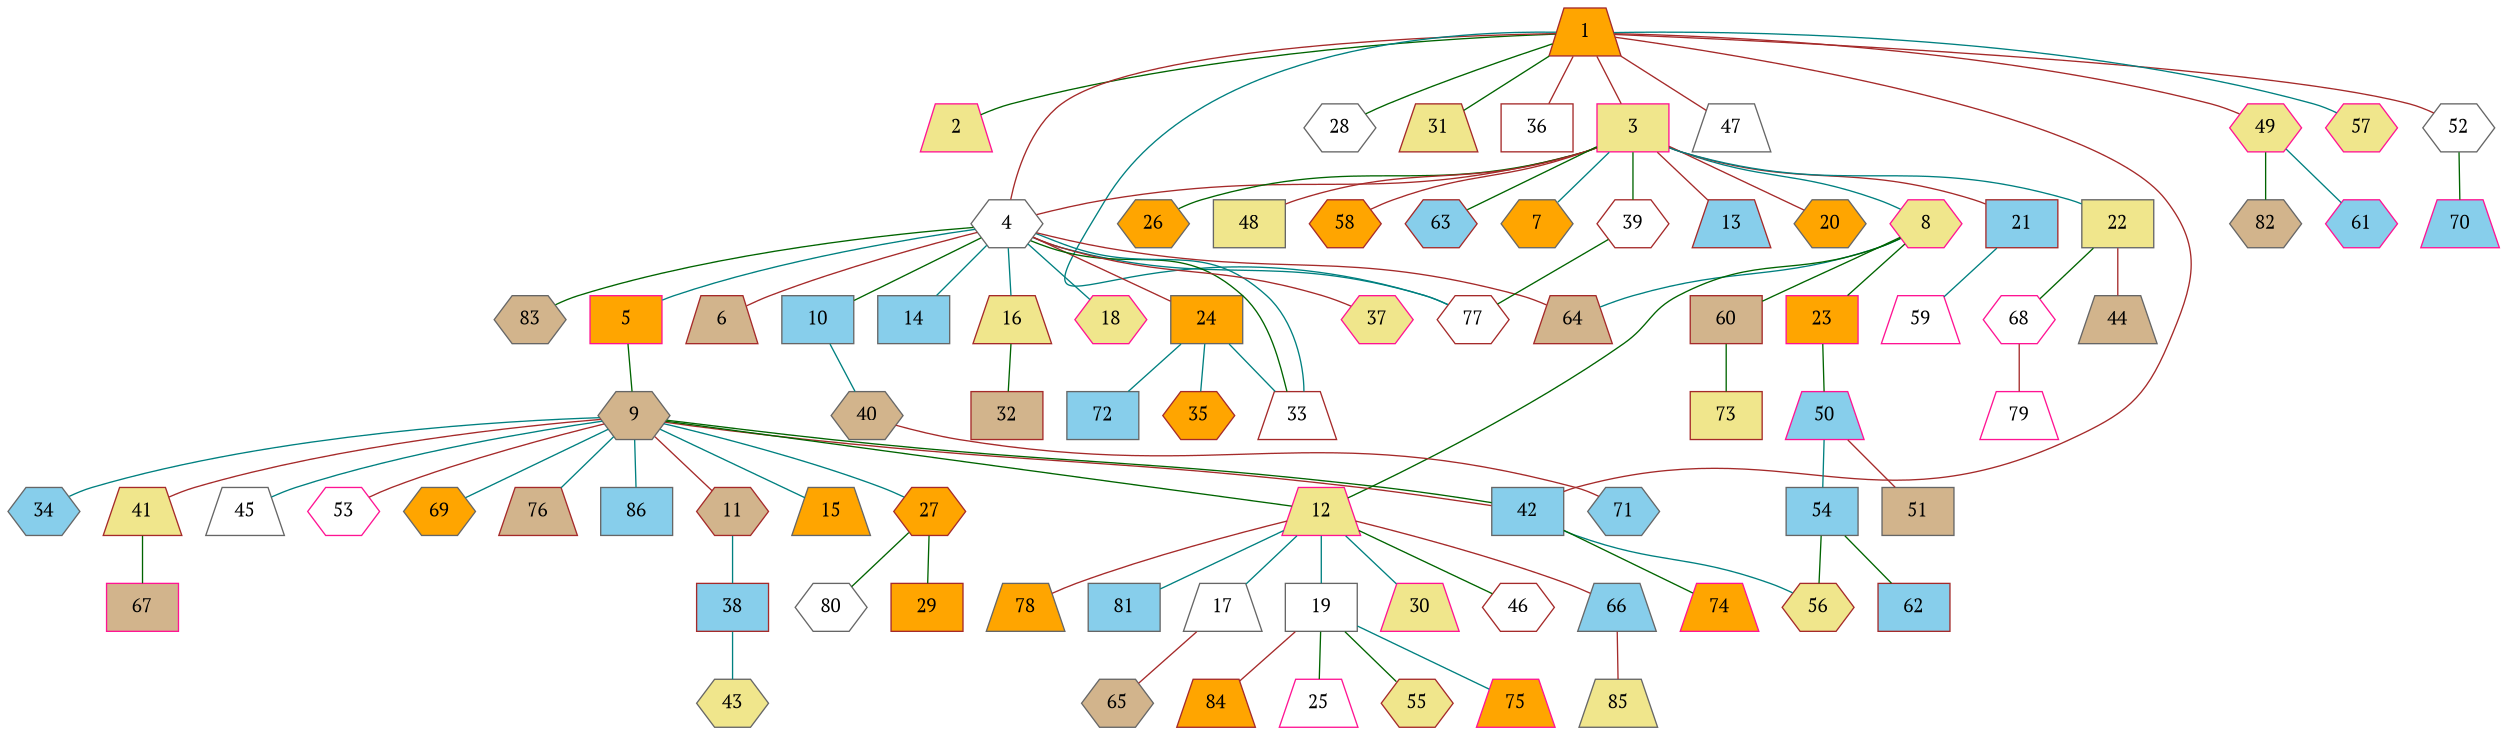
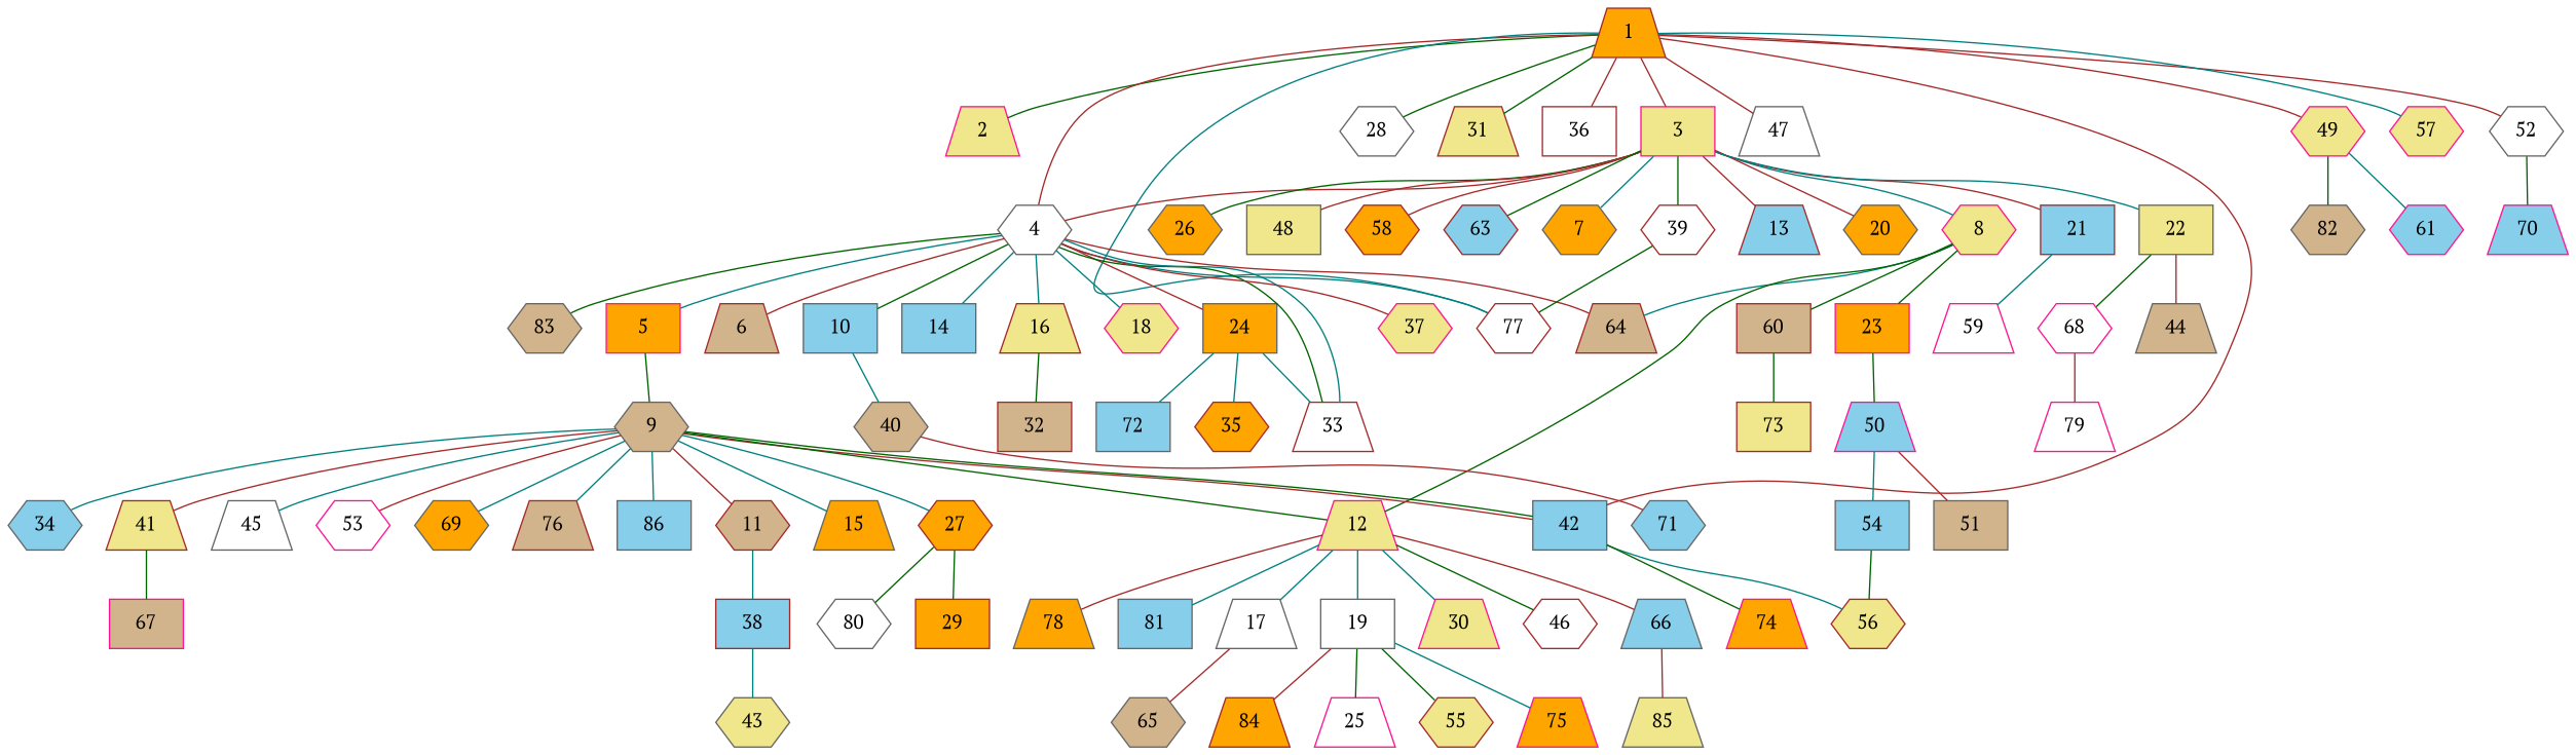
  graph {
    fontname="PT Serif"
    node [color=gray40 fillcolor=khaki fontname="PT Serif" shape=hexagon style=filled]
    edge [color=teal fontname="PT Serif"]
    1 [color=brown fillcolor=orange shape=trapezium]
    2 [color=deeppink shape=trapezium]
    3 [color=deeppink shape=box]
    4 [fillcolor=white]
    28 [fillcolor=white]
    31 [color=brown shape=trapezium]
    36 [color=brown fillcolor=white shape=box]
    42 [fillcolor=skyblue shape=box]
    47 [fillcolor=white shape=trapezium]
    49 [color=deeppink]
    52 [fillcolor=white]
    57 [color=deeppink]
    77 [color=brown fillcolor=white]
    7 [fillcolor=orange]
    8 [color=deeppink]
    13 [color=brown fillcolor=skyblue shape=trapezium]
    20 [fillcolor=orange]
    21 [color=brown fillcolor=skyblue shape=box]
    22 [shape=box]
    26 [fillcolor=orange]
    39 [color=brown fillcolor=white]
    48 [shape=box]
    58 [color=brown fillcolor=orange]
    63 [color=brown fillcolor=skyblue]
    5 [color=deeppink fillcolor=orange shape=box]
    6 [color=brown fillcolor=tan shape=trapezium]
    10 [fillcolor=skyblue shape=box]
    14 [fillcolor=skyblue shape=box]
    16 [color=brown shape=trapezium]
    18 [color=deeppink]
    24 [fillcolor=orange shape=box]
    33 [color=brown fillcolor=white shape=trapezium]
    37 [color=deeppink]
    64 [color=brown fillcolor=tan shape=trapezium]
    83 [fillcolor=tan]
    56 [color=brown]
    74 [color=deeppink fillcolor=orange shape=trapezium]
    61 [color=deeppink fillcolor=skyblue]
    82 [fillcolor=tan]
    70 [color=deeppink fillcolor=skyblue shape=trapezium]
    12 [color=deeppink shape=trapezium]
    23 [color=deeppink fillcolor=orange shape=box]
    60 [color=brown fillcolor=tan shape=box]
    59 [color=deeppink fillcolor=white shape=trapezium]
    44 [fillcolor=tan shape=trapezium]
    68 [color=deeppink fillcolor=white]
    9 [fillcolor=tan]
    40 [fillcolor=tan]
    32 [color=brown fillcolor=tan shape=box]
    35 [color=brown fillcolor=orange]
    72 [fillcolor=skyblue shape=box]
    11 [color=brown fillcolor=tan]
    15 [fillcolor=orange shape=trapezium]
    27 [color=brown fillcolor=orange]
    34 [fillcolor=skyblue]
    41 [color=brown shape=trapezium]
    45 [fillcolor=white shape=trapezium]
    53 [color=deeppink fillcolor=white]
    69 [fillcolor=orange]
    76 [color=brown fillcolor=tan shape=trapezium]
    86 [fillcolor=skyblue shape=box]
    17 [fillcolor=white shape=trapezium]
    19 [fillcolor=white shape=box]
    30 [color=deeppink shape=trapezium]
    46 [color=brown fillcolor=white]
    66 [fillcolor=skyblue shape=trapezium]
    78 [fillcolor=orange shape=trapezium]
    81 [fillcolor=skyblue shape=box]
    50 [color=deeppink fillcolor=skyblue shape=trapezium]
    73 [color=brown shape=box]
    38 [color=brown fillcolor=skyblue shape=box]
    29 [color=brown fillcolor=orange shape=box]
    80 [fillcolor=white]
    67 [color=deeppink fillcolor=tan shape=box]
    71 [fillcolor=skyblue]
    43
    65 [fillcolor=tan]
    25 [color=deeppink fillcolor=white shape=trapezium]
    55 [color=brown]
    75 [color=deeppink fillcolor=orange shape=trapezium]
    84 [color=brown fillcolor=orange shape=trapezium]
    85 [shape=trapezium]
    79 [color=deeppink fillcolor=white shape=trapezium]
    51 [fillcolor=tan shape=box]
    54 [fillcolor=skyblue shape=box]
-   62 [color=brown fillcolor=skyblue shape=box]
    1 -- 2 [color=darkgreen]
    1 -- 3 [color=brown]
    1 -- 4 [color=brown]
    1 -- 28 [color=darkgreen]
    1 -- 31 [color=darkgreen]
    1 -- 36 [color=brown]
    1 -- 42 [color=brown]
    1 -- 47 [color=brown]
    1 -- 49 [color=brown]
    1 -- 52 [color=brown]
    1 -- 57
    1 -- 77
    3 -- 4 [color=brown]
    3 -- 7
    3 -- 8
    3 -- 13 [color=brown]
    3 -- 20 [color=brown]
    3 -- 21 [color=brown]
    3 -- 22
    3 -- 26 [color=darkgreen]
    3 -- 39 [color=darkgreen]
    3 -- 48 [color=brown]
    3 -- 58 [color=brown]
    3 -- 63 [color=darkgreen]
    4 -- 77
    4 -- 5
    4 -- 6 [color=brown]
    4 -- 10 [color=darkgreen]
    4 -- 14
    4 -- 16
    4 -- 18
    4 -- 24 [color=brown]
    4 -- 33 [color=darkgreen]
    4 -- 33
    4 -- 37 [color=brown]
    4 -- 64 [color=brown]
    4 -- 83 [color=darkgreen]
    42 -- 56
    42 -- 74 [color=darkgreen]
    49 -- 61
    49 -- 82 [color=darkgreen]
    52 -- 70 [color=darkgreen]
    8 -- 64
    8 -- 12 [color=darkgreen]
    8 -- 23 [color=darkgreen]
    8 -- 60 [color=darkgreen]
    21 -- 59
    22 -- 44 [color=brown]
    22 -- 68 [color=darkgreen]
    39 -- 77 [color=darkgreen]
    5 -- 9 [color=darkgreen]
    10 -- 40
    16 -- 32 [color=darkgreen]
    24 -- 33
    24 -- 35
    24 -- 72
    12 -- 17
    12 -- 19
    12 -- 30
    12 -- 46 [color=darkgreen]
    12 -- 66 [color=brown]
    12 -- 78 [color=brown]
    12 -- 81
    23 -- 50 [color=darkgreen]
    60 -- 73 [color=darkgreen]
    68 -- 79 [color=brown]
    9 -- 42 [color=brown]
    9 -- 42 [color=darkgreen]
    9 -- 12 [color=darkgreen]
    9 -- 11 [color=brown]
    9 -- 15
    9 -- 27
    9 -- 34
    9 -- 41 [color=brown]
    9 -- 45
    9 -- 53 [color=brown]
    9 -- 69
    9 -- 76
    9 -- 86
    40 -- 71 [color=brown]
    11 -- 38
    27 -- 29 [color=darkgreen]
    27 -- 80 [color=darkgreen]
    41 -- 67 [color=darkgreen]
    17 -- 65 [color=brown]
    19 -- 25 [color=darkgreen]
    19 -- 55 [color=darkgreen]
    19 -- 75
    19 -- 84 [color=brown]
    66 -- 85 [color=brown]
    50 -- 51 [color=brown]
    50 -- 54
    38 -- 43
    54 -- 56 [color=darkgreen]
-   54 -- 62 [color=darkgreen]
  }
